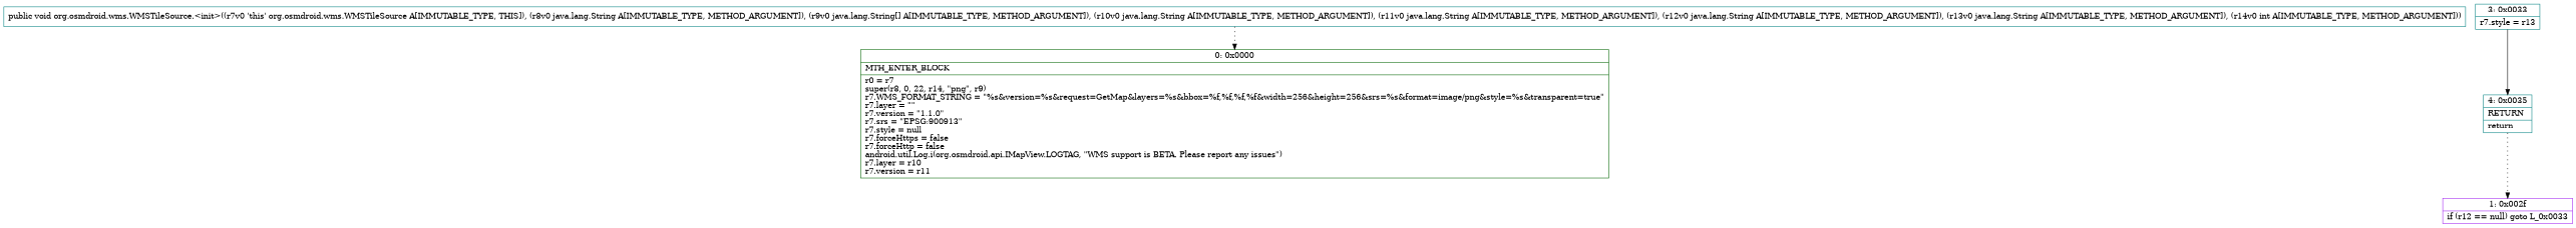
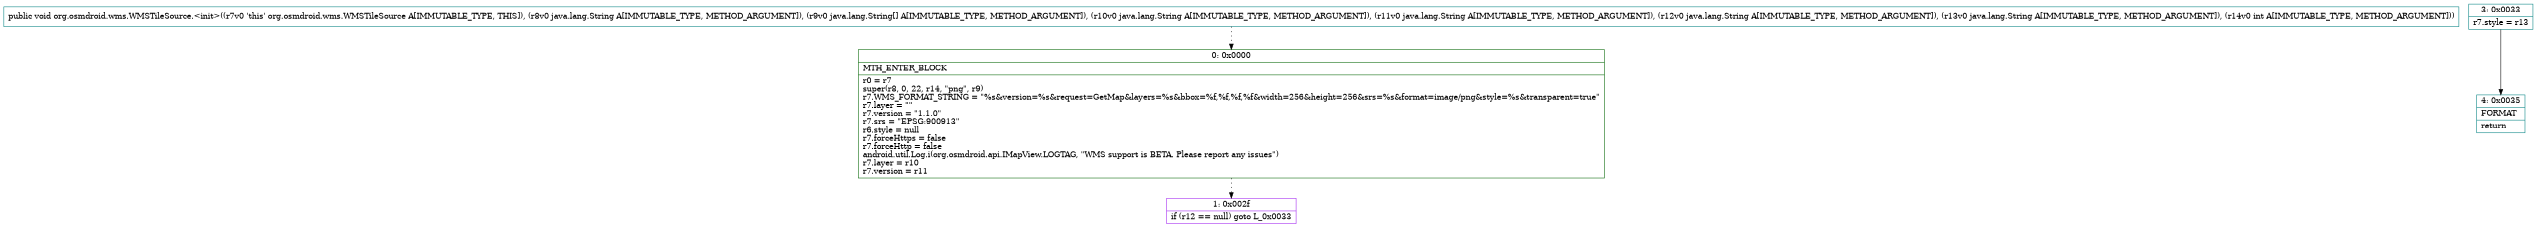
  digraph {
    node [color=teal shape=record]
    edge [style=dotted]
-   n1 [color=darkgreen label="{0\:\ 0x0000|MTH_ENTER_BLOCK\l|r0 = r7\lsuper(r8, 0, 22, r14, \"png\", r9)\lr7.WMS_FORMAT_STRING = \"%s&version=%s&request=GetMap&layers=%s&bbox=%f,%f,%f,%f&width=256&height=256&srs=%s&format=image\/png&style=%s&transparent=true\"\lr7.layer = \"\"\lr7.version = \"1.1.0\"\lr7.srs = \"EPSG:900913\"\lr7.style = null\lr7.forceHttps = false\lr7.forceHttp = false\landroid.util.Log.i(org.osmdroid.api.IMapView.LOGTAG, \"WMS support is BETA. Please report any issues\")\lr7.layer = r10\lr7.version = r11\l}"]
+   n1 [color=darkgreen label="{0\:\ 0x0000|MTH_ENTER_BLOCK\l|r0 = r7\lsuper(r8, 0, 22, r14, \"png\", r9)\lr7.WMS_FORMAT_STRING = \"%s&version=%s&request=GetMap&layers=%s&bbox=%f,%f,%f,%f&width=256&height=256&srs=%s&format=image\/png&style=%s&transparent=true\"\lr7.layer = \"\"\lr7.version = \"1.1.0\"\lr7.srs = \"EPSG:900913\"\lr6.style = null\lr7.forceHttps = false\lr7.forceHttp = false\landroid.util.Log.i(org.osmdroid.api.IMapView.LOGTAG, \"WMS support is BETA. Please report any issues\")\lr7.layer = r10\lr7.version = r11\l}"]
    n2 [color=purple label="{1\:\ 0x002f|if (r12 == null) goto L_0x0033\l}"]
    n3 [label="{3\:\ 0x0033|r7.style = r13\l}"]
-   n4 [label="{4\:\ 0x0035|RETURN\l|return\l}"]
+   n4 [label="{4\:\ 0x0035|FORMAT\l|return\l}"]
    n5 [label="{public void org.osmdroid.wms.WMSTileSource.\<init\>((r7v0 'this' org.osmdroid.wms.WMSTileSource A[IMMUTABLE_TYPE, THIS]), (r8v0 java.lang.String A[IMMUTABLE_TYPE, METHOD_ARGUMENT]), (r9v0 java.lang.String[] A[IMMUTABLE_TYPE, METHOD_ARGUMENT]), (r10v0 java.lang.String A[IMMUTABLE_TYPE, METHOD_ARGUMENT]), (r11v0 java.lang.String A[IMMUTABLE_TYPE, METHOD_ARGUMENT]), (r12v0 java.lang.String A[IMMUTABLE_TYPE, METHOD_ARGUMENT]), (r13v0 java.lang.String A[IMMUTABLE_TYPE, METHOD_ARGUMENT]), (r14v0 int A[IMMUTABLE_TYPE, METHOD_ARGUMENT])) }"]
-   n4 -> n2
+   n1 -> n2
    n3 -> n4 [style=solid]
    n5 -> n1
  }
